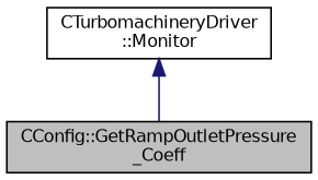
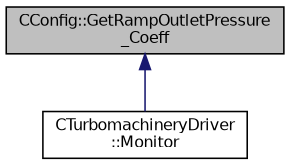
  digraph {
    rankdir=TB
    node [color=black fontname=Helvetica fontsize=10 shape=record style=filled]
    n1 [fillcolor=grey75 fontcolor=black height=0.2 label="CConfig::GetRampOutletPressure\l_Coeff" width=0.4]
    n2 [fillcolor=white height=0.2 label="CTurbomachineryDriver\l::Monitor" width=0.4]
-   n2 -> n1 [color=midnightblue dir=back fontname=Helvetica fontsize=10 labelfontname=Helvetica labelfontsize=10 style=solid]
+   n1 -> n2 [color=midnightblue dir=back fontname=Helvetica fontsize=10 labelfontname=Helvetica labelfontsize=10 style=solid]
  }
